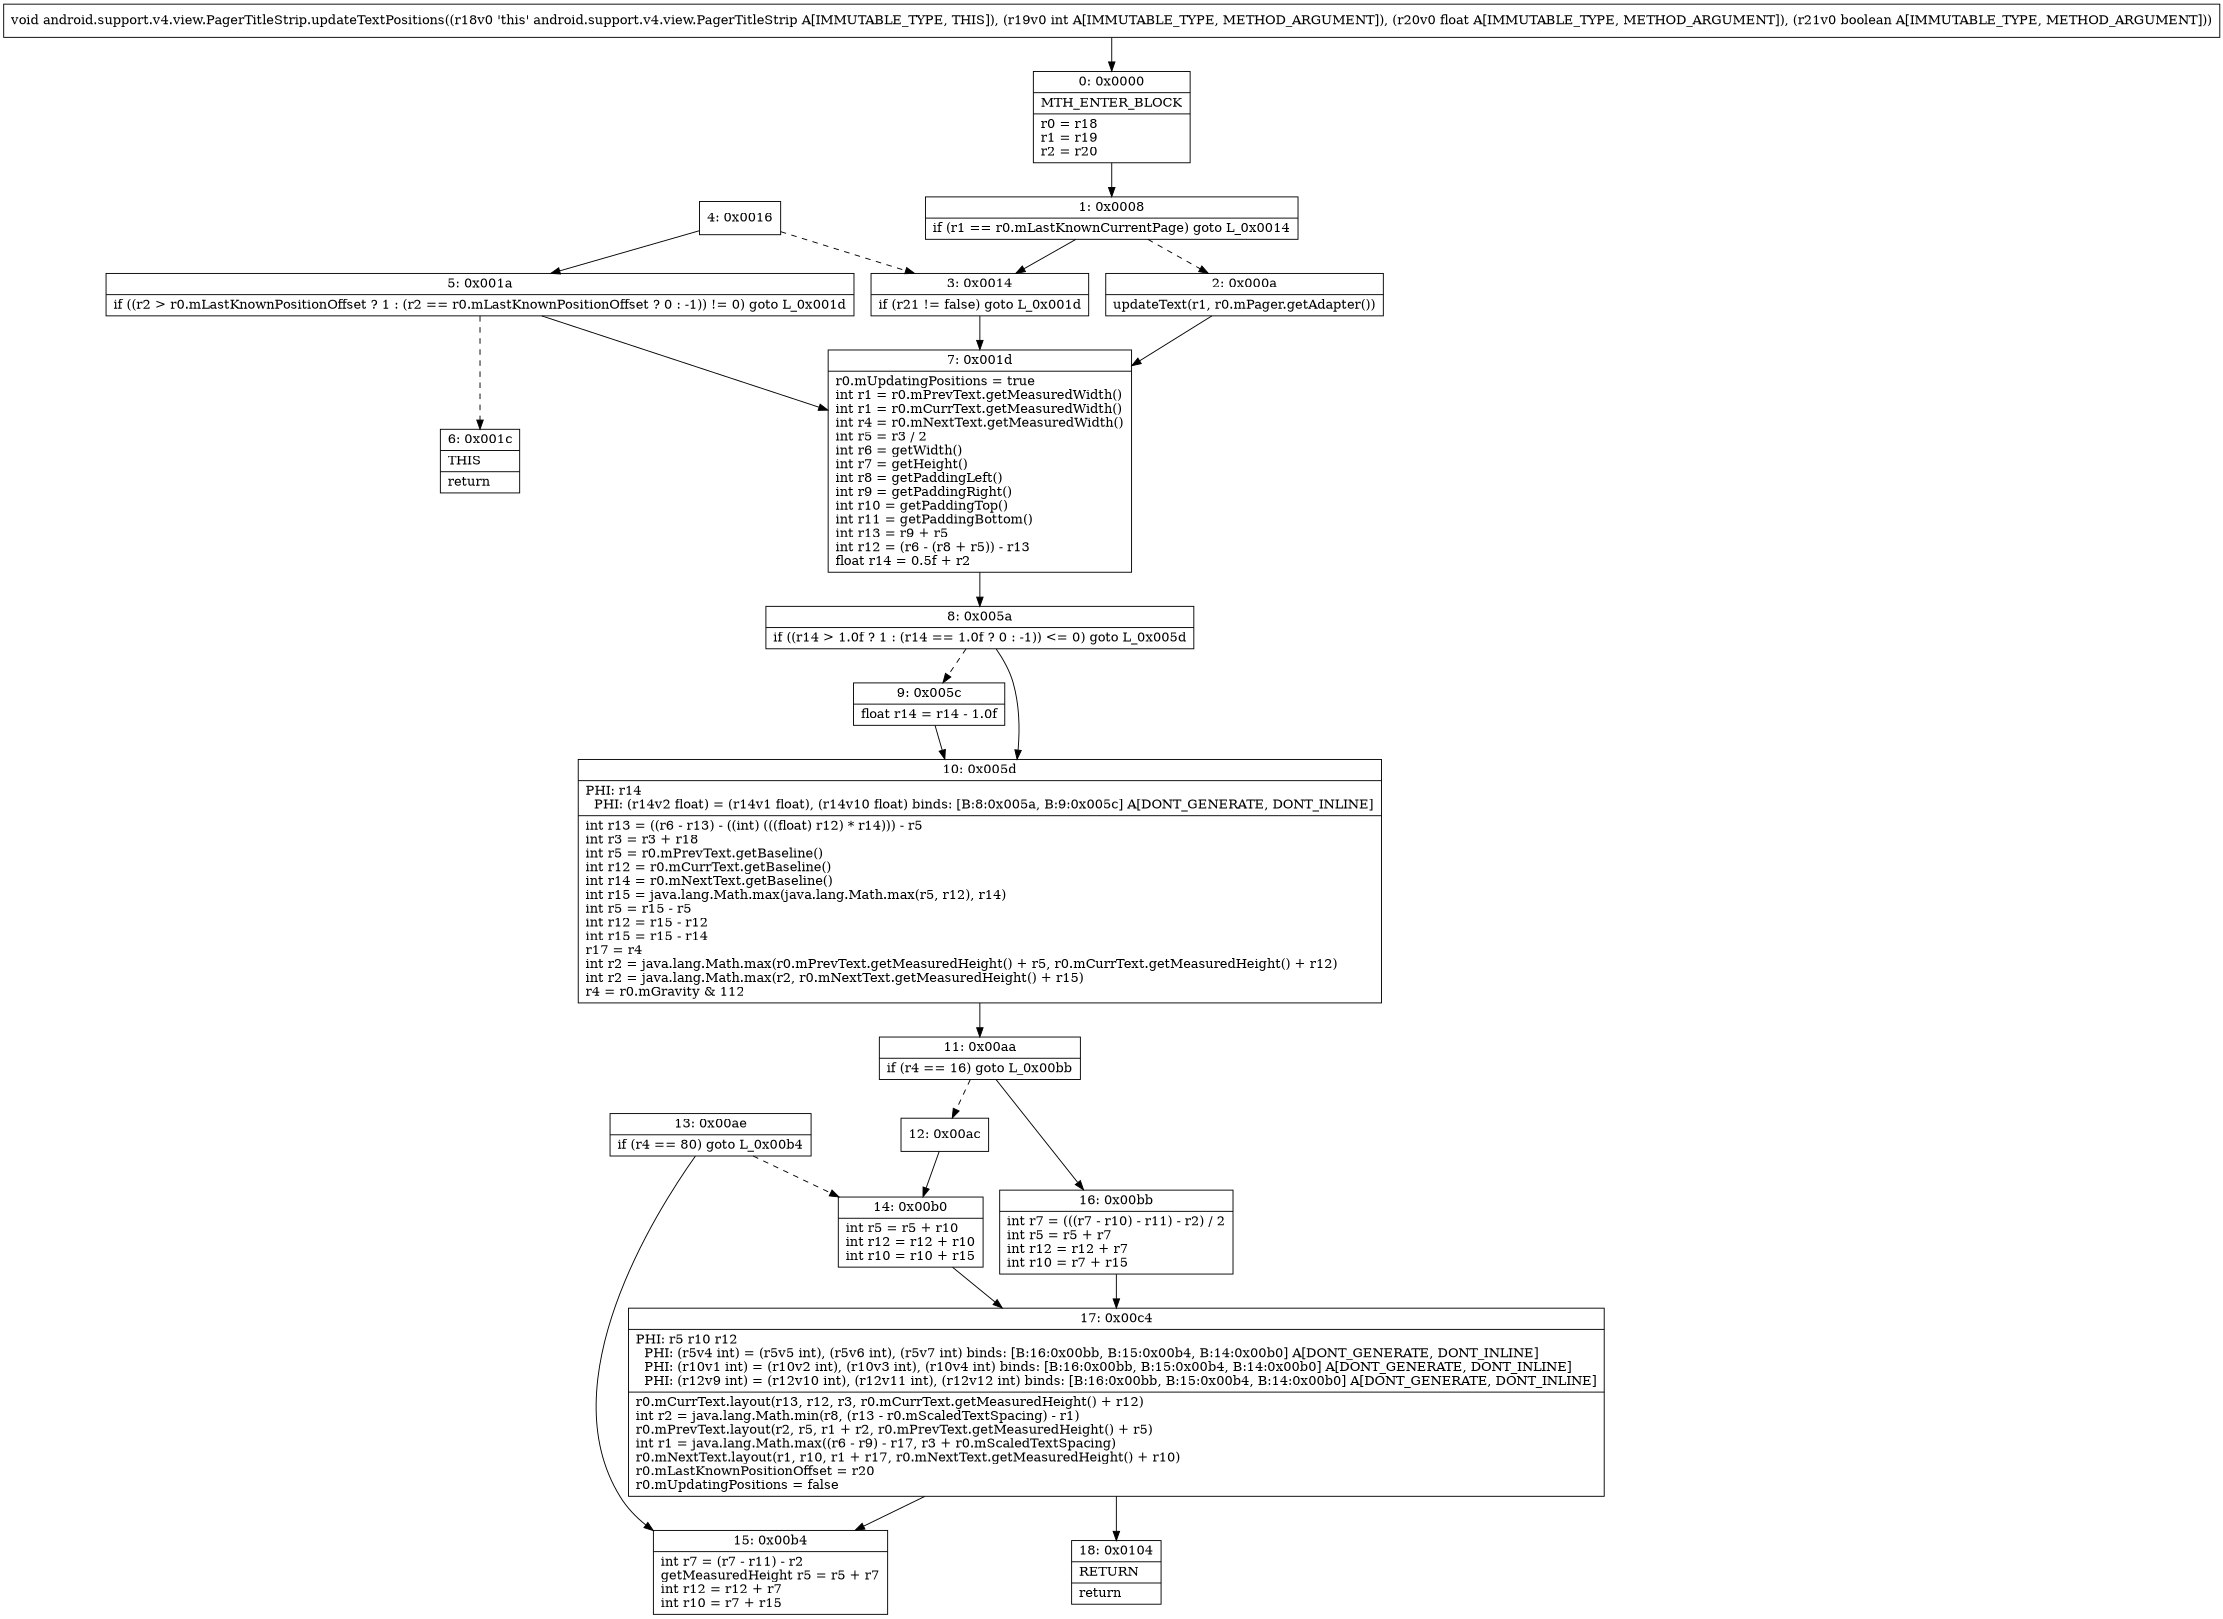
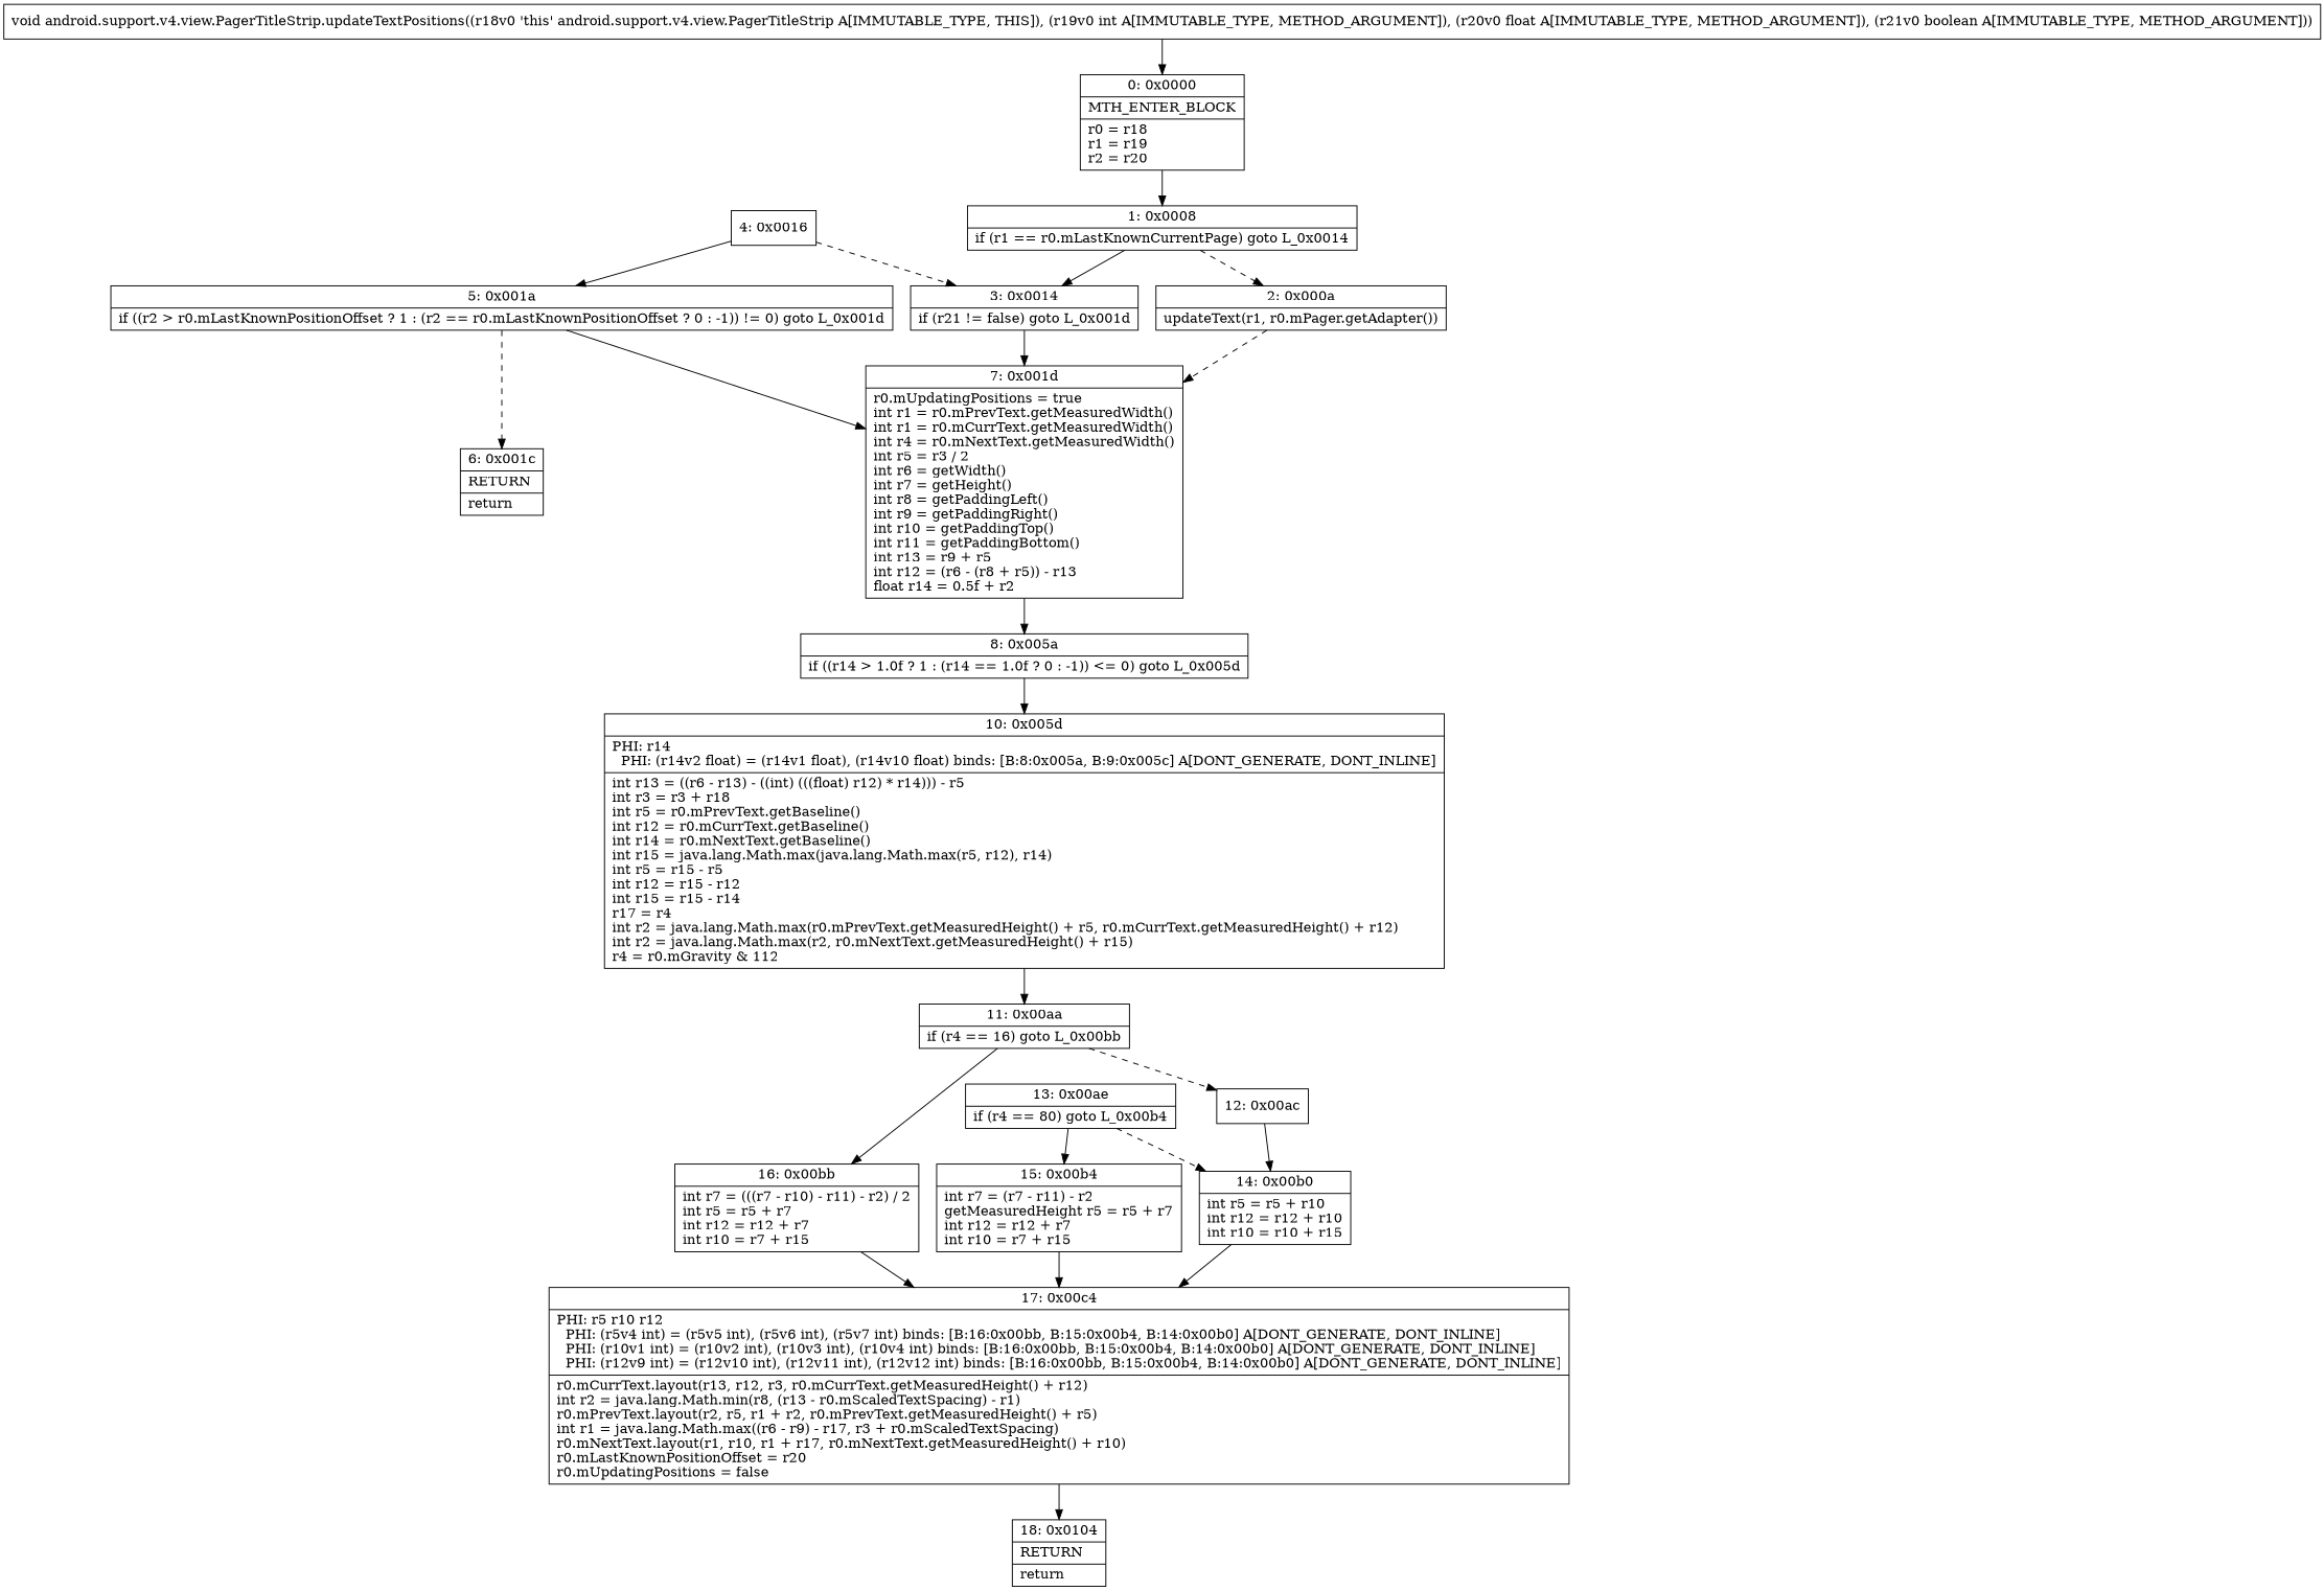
  digraph {
    node [shape=record]
    n1 [label="{0\:\ 0x0000|MTH_ENTER_BLOCK\l|r0 = r18\lr1 = r19\lr2 = r20\l}"]
    n2 [label="{1\:\ 0x0008|if (r1 == r0.mLastKnownCurrentPage) goto L_0x0014\l}"]
    n3 [label="{2\:\ 0x000a|updateText(r1, r0.mPager.getAdapter())\l}"]
    n4 [label="{3\:\ 0x0014|if (r21 != false) goto L_0x001d\l}"]
    n5 [label="{7\:\ 0x001d|r0.mUpdatingPositions = true\lint r1 = r0.mPrevText.getMeasuredWidth()\lint r1 = r0.mCurrText.getMeasuredWidth()\lint r4 = r0.mNextText.getMeasuredWidth()\lint r5 = r3 \/ 2\lint r6 = getWidth()\lint r7 = getHeight()\lint r8 = getPaddingLeft()\lint r9 = getPaddingRight()\lint r10 = getPaddingTop()\lint r11 = getPaddingBottom()\lint r13 = r9 + r5\lint r12 = (r6 \- (r8 + r5)) \- r13\lfloat r14 = 0.5f + r2\l}"]
    n6 [label="{8\:\ 0x005a|if ((r14 \> 1.0f ? 1 : (r14 == 1.0f ? 0 : \-1)) \<= 0) goto L_0x005d\l}"]
    n7 [label="{4\:\ 0x0016}"]
    n8 [label="{5\:\ 0x001a|if ((r2 \> r0.mLastKnownPositionOffset ? 1 : (r2 == r0.mLastKnownPositionOffset ? 0 : \-1)) != 0) goto L_0x001d\l}"]
-   n9 [label="{6\:\ 0x001c|THIS\l|return\l}"]
-   n10 [label="{9\:\ 0x005c|float r14 = r14 \- 1.0f\l}"]
+   n9 [label="{6\:\ 0x001c|RETURN\l|return\l}"]
    n11 [label="{10\:\ 0x005d|PHI: r14 \l  PHI: (r14v2 float) = (r14v1 float), (r14v10 float) binds: [B:8:0x005a, B:9:0x005c] A[DONT_GENERATE, DONT_INLINE]\l|int r13 = ((r6 \- r13) \- ((int) (((float) r12) * r14))) \- r5\lint r3 = r3 + r18\lint r5 = r0.mPrevText.getBaseline()\lint r12 = r0.mCurrText.getBaseline()\lint r14 = r0.mNextText.getBaseline()\lint r15 = java.lang.Math.max(java.lang.Math.max(r5, r12), r14)\lint r5 = r15 \- r5\lint r12 = r15 \- r12\lint r15 = r15 \- r14\lr17 = r4\lint r2 = java.lang.Math.max(r0.mPrevText.getMeasuredHeight() + r5, r0.mCurrText.getMeasuredHeight() + r12)\lint r2 = java.lang.Math.max(r2, r0.mNextText.getMeasuredHeight() + r15)\lr4 = r0.mGravity & 112\l}"]
    n12 [label="{11\:\ 0x00aa|if (r4 == 16) goto L_0x00bb\l}"]
    n13 [label="{12\:\ 0x00ac}"]
    n14 [label="{16\:\ 0x00bb|int r7 = (((r7 \- r10) \- r11) \- r2) \/ 2\lint r5 = r5 + r7\lint r12 = r12 + r7\lint r10 = r7 + r15\l}"]
    n15 [label="{14\:\ 0x00b0|int r5 = r5 + r10\lint r12 = r12 + r10\lint r10 = r10 + r15\l}"]
    n16 [label="{17\:\ 0x00c4|PHI: r5 r10 r12 \l  PHI: (r5v4 int) = (r5v5 int), (r5v6 int), (r5v7 int) binds: [B:16:0x00bb, B:15:0x00b4, B:14:0x00b0] A[DONT_GENERATE, DONT_INLINE]\l  PHI: (r10v1 int) = (r10v2 int), (r10v3 int), (r10v4 int) binds: [B:16:0x00bb, B:15:0x00b4, B:14:0x00b0] A[DONT_GENERATE, DONT_INLINE]\l  PHI: (r12v9 int) = (r12v10 int), (r12v11 int), (r12v12 int) binds: [B:16:0x00bb, B:15:0x00b4, B:14:0x00b0] A[DONT_GENERATE, DONT_INLINE]\l|r0.mCurrText.layout(r13, r12, r3, r0.mCurrText.getMeasuredHeight() + r12)\lint r2 = java.lang.Math.min(r8, (r13 \- r0.mScaledTextSpacing) \- r1)\lr0.mPrevText.layout(r2, r5, r1 + r2, r0.mPrevText.getMeasuredHeight() + r5)\lint r1 = java.lang.Math.max((r6 \- r9) \- r17, r3 + r0.mScaledTextSpacing)\lr0.mNextText.layout(r1, r10, r1 + r17, r0.mNextText.getMeasuredHeight() + r10)\lr0.mLastKnownPositionOffset = r20\lr0.mUpdatingPositions = false\l}"]
    n17 [label="{13\:\ 0x00ae|if (r4 == 80) goto L_0x00b4\l}"]
    n18 [label="{15\:\ 0x00b4|int r7 = (r7 \- r11) \- r2\lgetMeasuredHeight r5 = r5 + r7\lint r12 = r12 + r7\lint r10 = r7 + r15\l}"]
    n19 [label="{18\:\ 0x0104|RETURN\l|return\l}"]
    n20 [label="{void android.support.v4.view.PagerTitleStrip.updateTextPositions((r18v0 'this' android.support.v4.view.PagerTitleStrip A[IMMUTABLE_TYPE, THIS]), (r19v0 int A[IMMUTABLE_TYPE, METHOD_ARGUMENT]), (r20v0 float A[IMMUTABLE_TYPE, METHOD_ARGUMENT]), (r21v0 boolean A[IMMUTABLE_TYPE, METHOD_ARGUMENT])) }"]
    n1 -> n2
    n2 -> n3 [style=dashed]
    n2 -> n4
-   n3 -> n5
+   n3 -> n5 [style=dashed]
    n4 -> n5
    n5 -> n6
-   n6 -> n10 [style=dashed]
    n6 -> n11
    n7 -> n4 [style=dashed]
    n7 -> n8
    n8 -> n5
    n8 -> n9 [style=dashed]
-   n10 -> n11
    n11 -> n12
    n12 -> n13 [style=dashed]
    n12 -> n14
    n13 -> n15
    n14 -> n16
    n15 -> n16
    n16 -> n19
    n17 -> n15 [style=dashed]
    n17 -> n18
-   n16 -> n18
+   n18 -> n16
    n20 -> n1
  }
